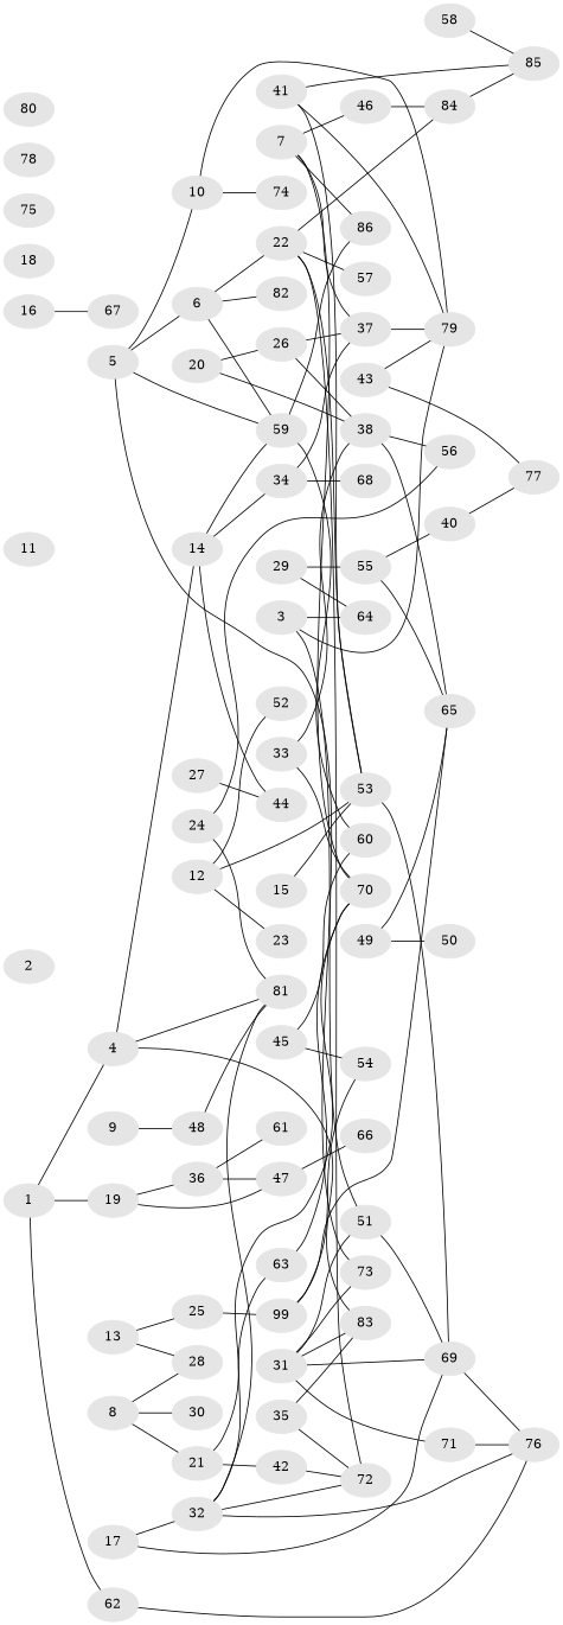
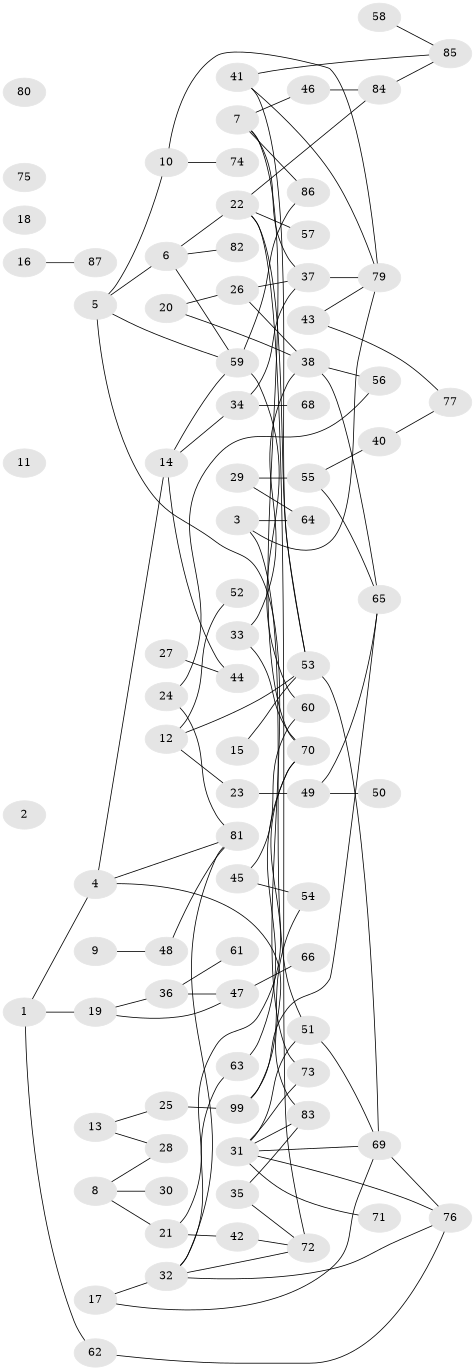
  graph {
    rankdir=LR
    node [color=gray90 style=filled]
    1
    4
    19
    62
    14
    81
    83
    36
    47
    76
    2
    3
    51
    64
    79
    69
    59
    34
    44
    5
    6
    10
    73
    22
    82
    74
    86
    60
    53
    57
    72
    84
    7
    37
    46
    70
    8
    21
    28
    30
    42
    9
    48
    11
    12
    23
    52
    49
    13
    25
    n51 [label=99]
    68
    15
    16
-   67
+   67 [label=87]
    17
    32
    63
    18
    61
    66
    20
    26
    38
    56
    65
    85
    50
    24
    54
    27
    29
    55
    40
    77
    31
    71
    33
    35
    41
    43
    45
    58
    75
-   78
    80
    1 -- 4
    1 -- 19
    1 -- 62
    4 -- 14
    4 -- 81
    4 -- 83
    19 -- 36
    19 -- 47
    62 -- 76
    14 -- 59
    14 -- 34
    14 -- 44
    36 -- 47
    36 -- 61
    47 -- 66
    3 -- 51
    3 -- 64
    3 -- 79
    51 -- 69
    69 -- 76
    59 -- 86
    59 -- 60
    34 -- 37
    34 -- 68
    5 -- 59
    5 -- 6
    5 -- 10
    5 -- 73
    6 -- 59
    6 -- 22
    6 -- 82
    10 -- 79
    10 -- 74
    22 -- 53
    22 -- 57
    22 -- 72
    22 -- 84
    53 -- 69
    84 -- 85
    7 -- 86
    7 -- 37
    7 -- 46
    7 -- 70
    37 -- 79
    46 -- 84
    8 -- 21
    8 -- 28
    8 -- 30
    21 -- 70
    21 -- 42
    42 -- 72
    9 -- 48
    48 -- 81
    12 -- 53
    12 -- 23
    12 -- 52
+   23 -- 49
    49 -- 65
    49 -- 50
    13 -- 28
    13 -- 25
    25 -- n51
    n51 -- 65
    n51 -- 54
    15 -- 53
    16 -- 67
    17 -- 69
    17 -- 32
    32 -- 81
    32 -- 76
    32 -- 72
    32 -- 63
    63 -- 70
    20 -- 26
    20 -- 38
    26 -- 37
    26 -- 38
    38 -- 56
    38 -- 65
    24 -- 81
    24 -- 56
    27 -- 44
    29 -- 64
    29 -- 55
    55 -- 65
    55 -- 40
    40 -- 77
    31 -- 83
-   71 -- 76
+   31 -- 76
    31 -- 51
    31 -- 69
    31 -- 73
    31 -- 71
    33 -- 70
    33 -- 38
    35 -- 83
    35 -- 72
    41 -- 79
    41 -- 53
    41 -- 85
    43 -- 79
    43 -- 77
    45 -- 60
    45 -- 54
    58 -- 85
  }
